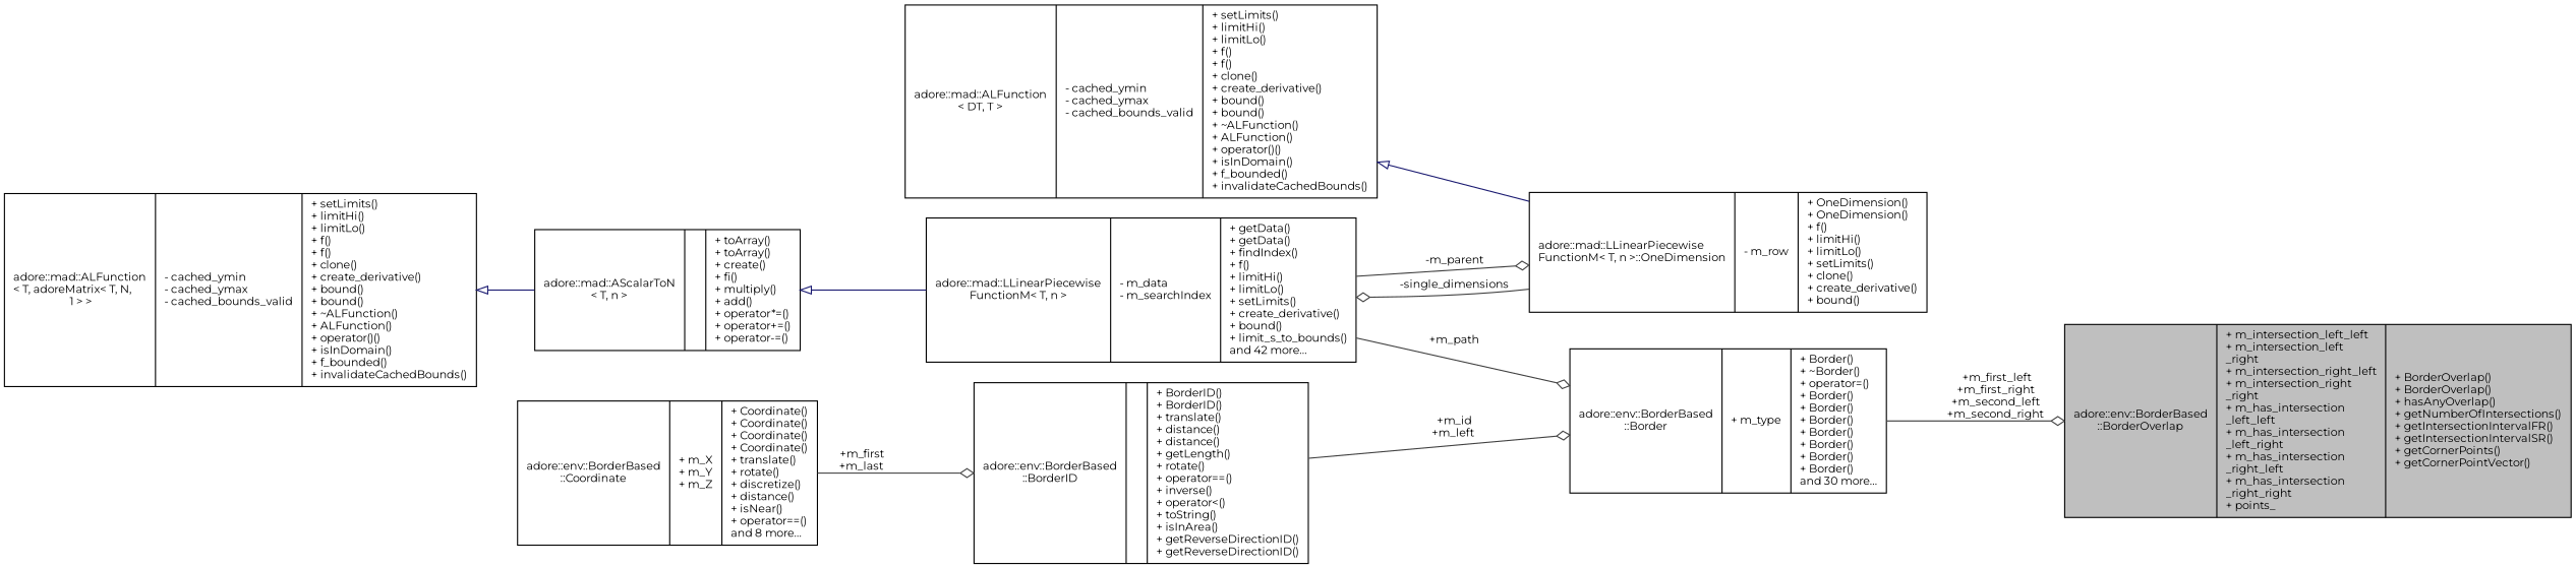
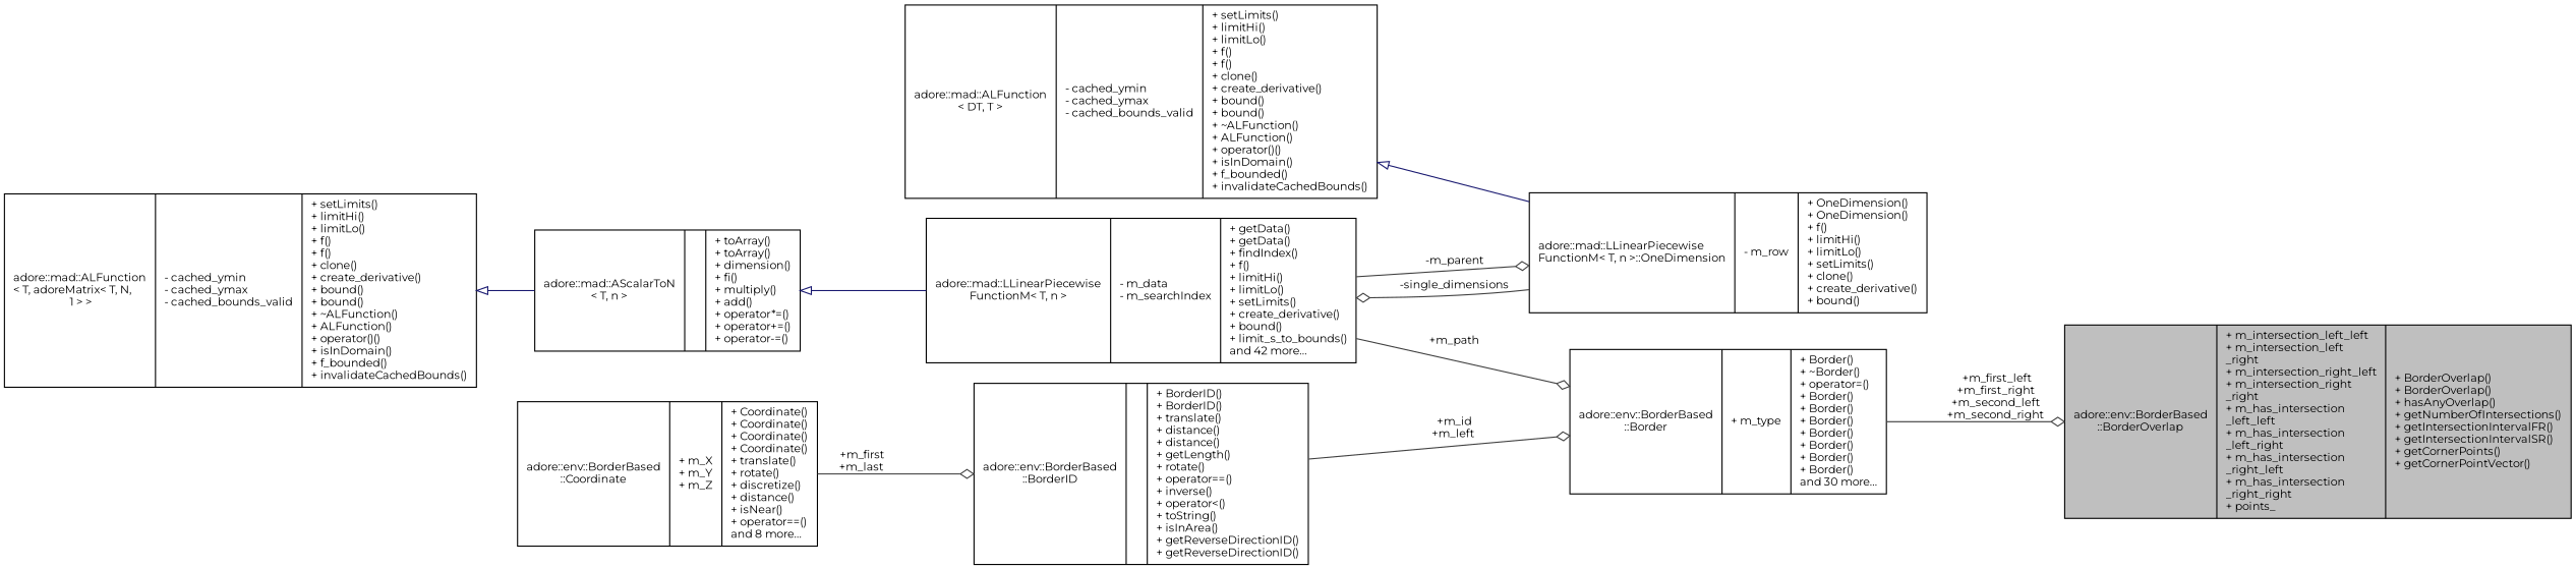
  digraph {
    rankdir=LR
    fontname=Montserrat
    node [color=black fillcolor=white fontname=Montserrat fontsize=10 shape=record style=filled]
    edge [arrowhead=odiamond color=grey25 fontname=Montserrat fontsize=10 labelfontname=Helvetica labelfontsize=10 style=solid]
    n1 [fillcolor=grey75 fontcolor=black height=0.2 label="{adore::env::BorderBased\l::BorderOverlap\n|+ m_intersection_left_left\l+ m_intersection_left\l_right\l+ m_intersection_right_left\l+ m_intersection_right\l_right\l+ m_has_intersection\l_left_left\l+ m_has_intersection\l_left_right\l+ m_has_intersection\l_right_left\l+ m_has_intersection\l_right_right\l+ points_\l|+ BorderOverlap()\l+ BorderOverlap()\l+ hasAnyOverlap()\l+ getNumberOfIntersections()\l+ getIntersectionIntervalFR()\l+ getIntersectionIntervalSR()\l+ getCornerPoints()\l+ getCornerPointVector()\l}" width=0.4]
    n2 [height=0.2 label="{adore::env::BorderBased\l::Border\n|+ m_type\l|+ Border()\l+ ~Border()\l+ operator=()\l+ Border()\l+ Border()\l+ Border()\l+ Border()\l+ Border()\l+ Border()\l+ Border()\land 30 more...\l}" width=0.4]
    n3 [height=0.2 label="{adore::mad::LLinearPiecewise\lFunctionM\< T, n \>\n|- m_data\l- m_searchIndex\l|+ getData()\l+ getData()\l+ findIndex()\l+ f()\l+ limitHi()\l+ limitLo()\l+ setLimits()\l+ create_derivative()\l+ bound()\l+ limit_s_to_bounds()\land 42 more...\l}" width=0.4]
    n4 [height=0.2 label="{adore::mad::LLinearPiecewise\lFunctionM\< T, n \>::OneDimension\n|- m_row\l|+ OneDimension()\l+ OneDimension()\l+ f()\l+ limitHi()\l+ limitLo()\l+ setLimits()\l+ clone()\l+ create_derivative()\l+ bound()\l}" width=0.4]
-   n5 [height=0.2 label="{adore::mad::AScalarToN\l\< T, n \>\n||+ toArray()\l+ toArray()\l+ create()\l+ fi()\l+ multiply()\l+ add()\l+ operator*=()\l+ operator+=()\l+ operator-=()\l}" width=0.4]
+   n5 [height=0.2 label="{adore::mad::AScalarToN\l\< T, n \>\n||+ toArray()\l+ toArray()\l+ dimension()\l+ fi()\l+ multiply()\l+ add()\l+ operator*=()\l+ operator+=()\l+ operator-=()\l}" width=0.4]
    n6 [height=0.2 label="{adore::mad::ALFunction\l\< T, adoreMatrix\< T, N,\l 1 \> \>\n|- cached_ymin\l- cached_ymax\l- cached_bounds_valid\l|+ setLimits()\l+ limitHi()\l+ limitLo()\l+ f()\l+ f()\l+ clone()\l+ create_derivative()\l+ bound()\l+ bound()\l+ ~ALFunction()\l+ ALFunction()\l+ operator()()\l+ isInDomain()\l+ f_bounded()\l+ invalidateCachedBounds()\l}" width=0.4]
    n7 [height=0.2 label="{adore::mad::ALFunction\l\< DT, T \>\n|- cached_ymin\l- cached_ymax\l- cached_bounds_valid\l|+ setLimits()\l+ limitHi()\l+ limitLo()\l+ f()\l+ f()\l+ clone()\l+ create_derivative()\l+ bound()\l+ bound()\l+ ~ALFunction()\l+ ALFunction()\l+ operator()()\l+ isInDomain()\l+ f_bounded()\l+ invalidateCachedBounds()\l}" width=0.4]
    n8 [height=0.2 label="{adore::env::BorderBased\l::BorderID\n||+ BorderID()\l+ BorderID()\l+ translate()\l+ distance()\l+ distance()\l+ getLength()\l+ rotate()\l+ operator==()\l+ inverse()\l+ operator\<()\l+ toString()\l+ isInArea()\l+ getReverseDirectionID()\l+ getReverseDirectionID()\l}" width=0.4]
    n9 [height=0.2 label="{adore::env::BorderBased\l::Coordinate\n|+ m_X\l+ m_Y\l+ m_Z\l|+ Coordinate()\l+ Coordinate()\l+ Coordinate()\l+ Coordinate()\l+ translate()\l+ rotate()\l+ discretize()\l+ distance()\l+ isNear()\l+ operator==()\land 8 more...\l}" width=0.4]
    n2 -> n1 [label=" +m_first_left\n+m_first_right\n+m_second_left\n+m_second_right"]
    n3 -> n2 [label=" +m_path"]
    n3 -> n4 [label=" -m_parent"]
    n4 -> n3 [label=" -single_dimensions"]
    n5 -> n3 [arrowtail=onormal color=midnightblue dir=back arrowhead=""]
    n6 -> n5 [arrowtail=onormal color=midnightblue dir=back arrowhead=""]
    n7 -> n4 [arrowtail=onormal color=midnightblue dir=back arrowhead=""]
    n8 -> n2 [label=" +m_id\n+m_left"]
    n9 -> n8 [label=" +m_first\n+m_last"]
  }
